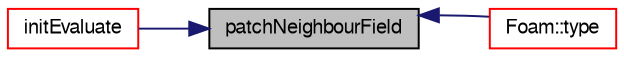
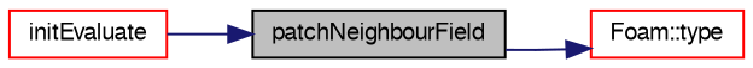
  digraph {
    rankdir=LR
    node [color=red fontname=FreeSans fontsize=10 shape=record]
    edge [color=midnightblue fontname=FreeSans fontsize=10 labelfontname=FreeSans labelfontsize=10 style=solid]
    n1 [color=black fillcolor=grey75 fontcolor=black height=0.2 label=patchNeighbourField style=filled width=0.4]
    n2 [height=0.2 label="Foam::type" width=0.4]
    n3 [height=0.2 label=initEvaluate width=0.4]
-   n2 -> n1
+   n1 -> n2
    n3 -> n1
  }
